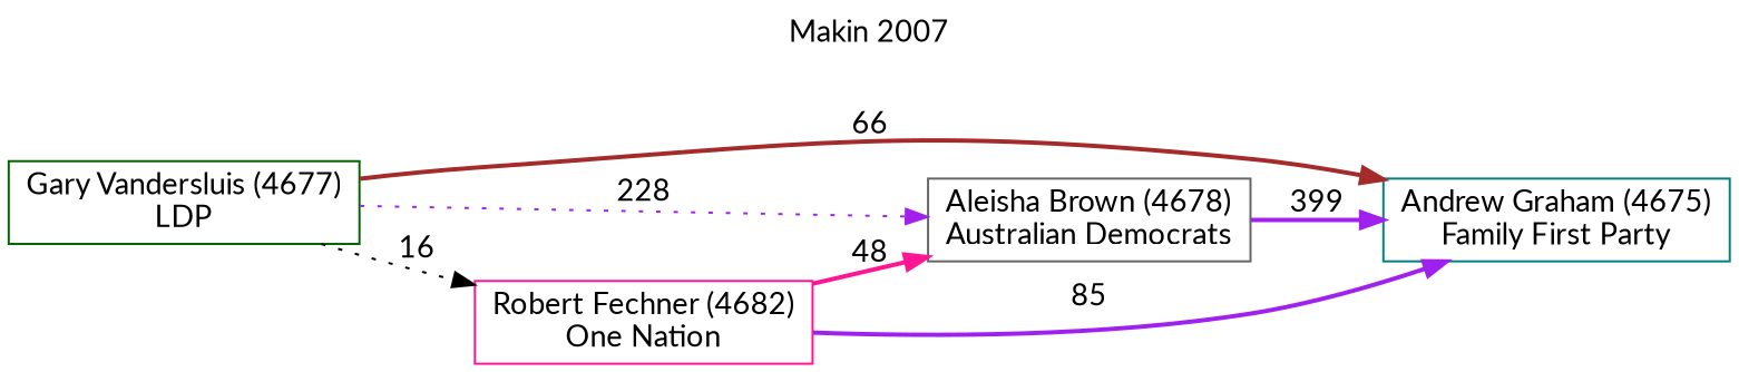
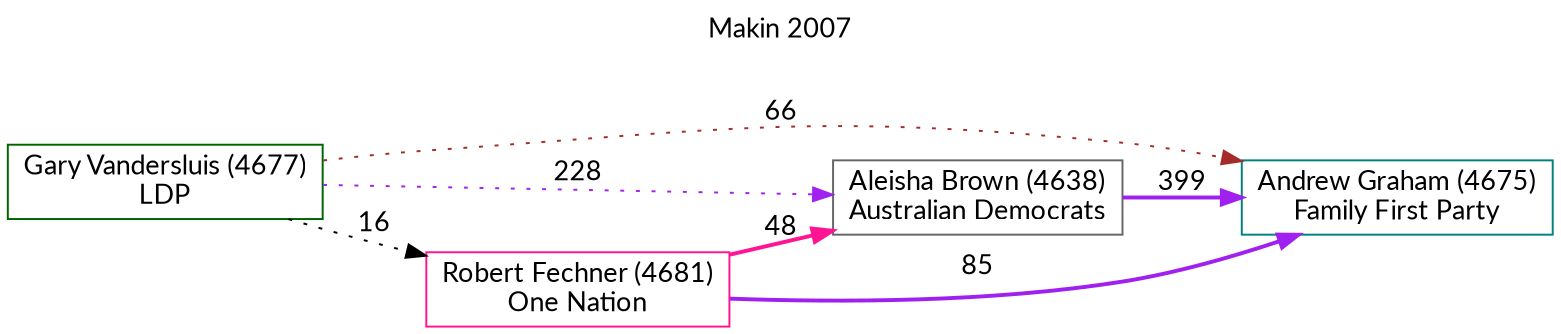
  digraph {
    fontname=Lato
    label="Makin 2007"
    labelloc=t
    mclimit=10
    rankdir=LR
    node [fontname=Lato shape=box]
    edge [color=purple fontname=Lato style=bold]
    n1 [color=teal label="Andrew Graham (4675)\nFamily First Party"]
-   n2 [color=gray40 label="Aleisha Brown (4678)\nAustralian Democrats"]
-   n3 [color=deeppink label="Robert Fechner (4682)\nOne Nation"]
+   n2 [color=gray40 label="Aleisha Brown (4638)\nAustralian Democrats"]
+   n3 [color=deeppink label="Robert Fechner (4681)\nOne Nation"]
    n4 [color=darkgreen label="Gary Vandersluis (4677)\nLDP"]
    n2 -> n1 [label=399]
    n3 -> n1 [label=85]
    n3 -> n2 [color=deeppink label=48]
-   n4 -> n1 [color=brown label=66]
+   n4 -> n1 [color=brown label=66 style=dotted]
    n4 -> n2 [label=228 style=dotted]
    n4 -> n3 [color=black label=16 style=dotted]
  }
